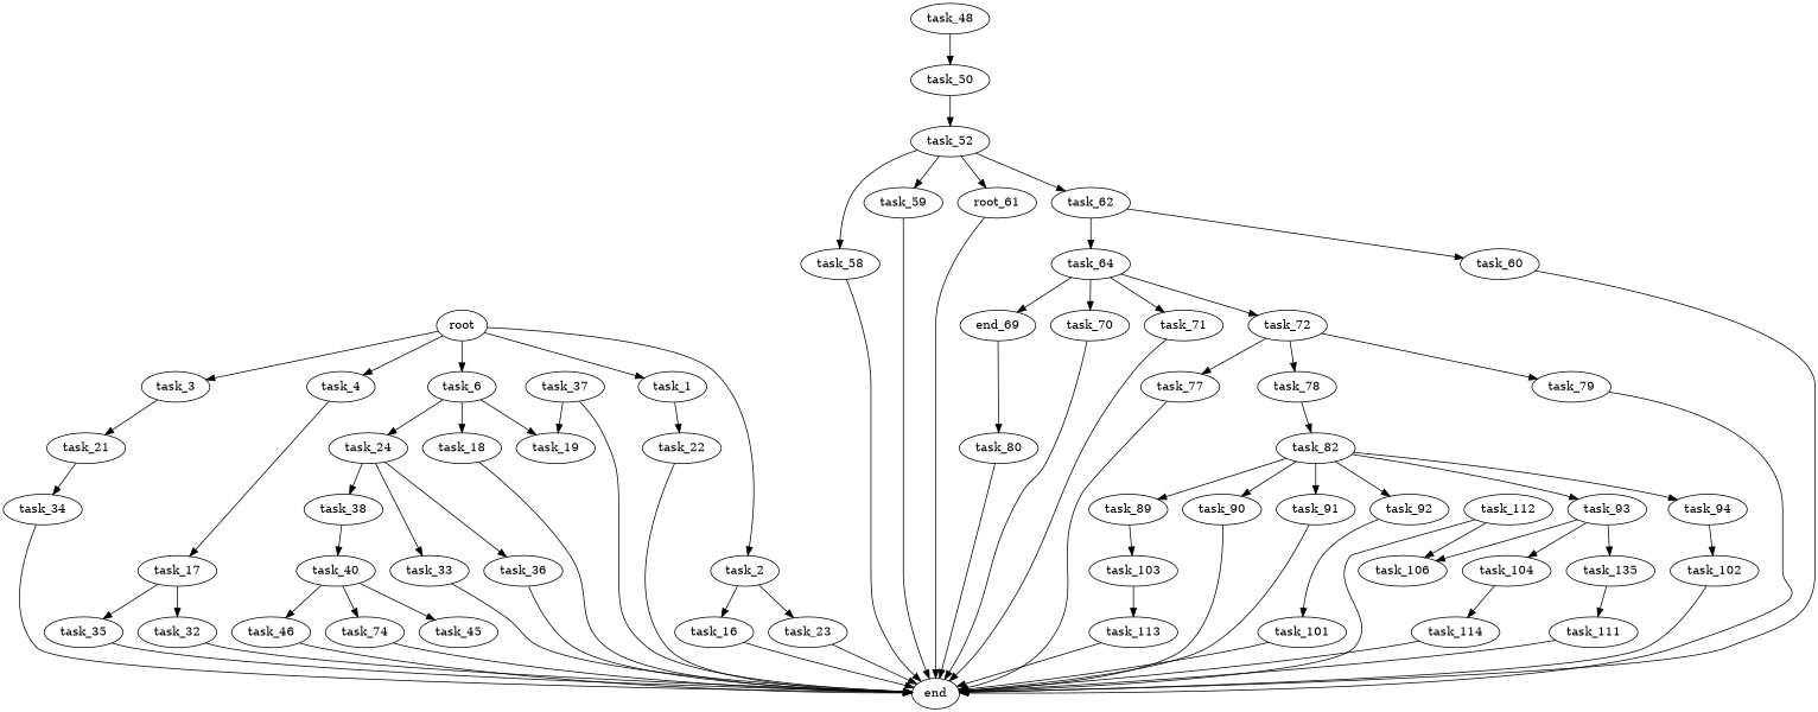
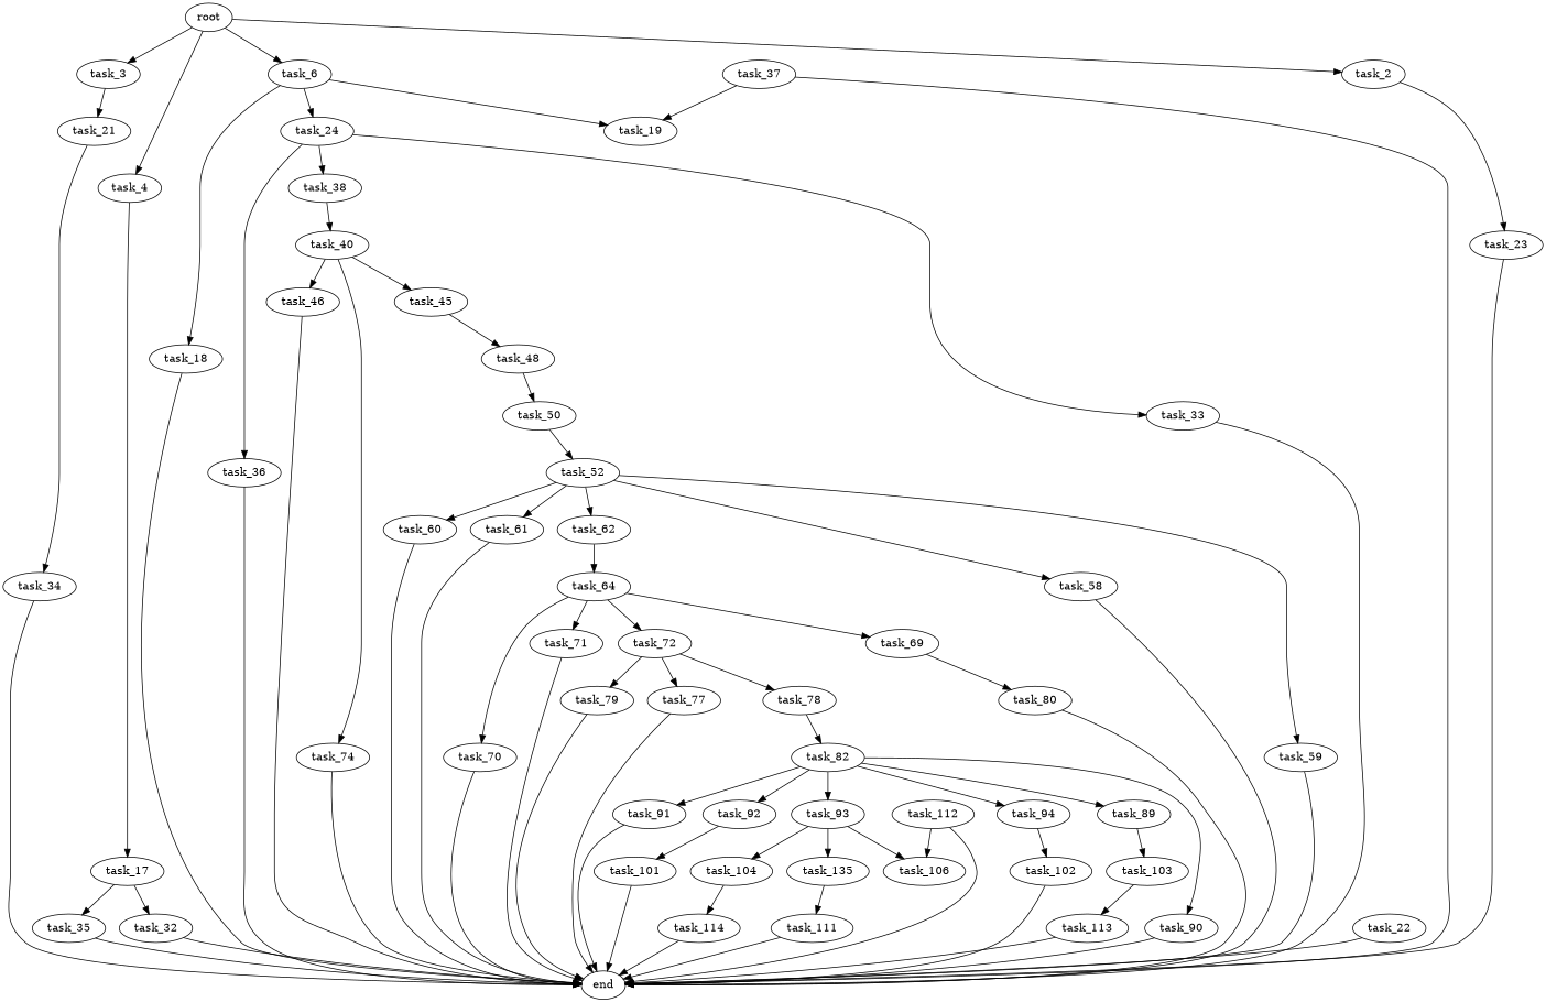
  digraph {
    root
-   task_1
    task_2
    task_3
    task_4
    task_6
    task_22
-   task_16
    task_23
    task_21
    task_17
    task_18
    task_19
    task_24
    end
    task_34
    task_32
    task_35
    task_33
    task_36
    task_38
    task_37
    task_40
    n24 [label=task_74]
    task_45
    task_46
    task_48
    task_50
    task_52
    task_58
    task_59
    task_60
-   task_61 [label=root_61]
+   task_61
    task_62
    task_64
-   task_69 [label=end_69]
+   task_69
    task_70
    task_71
    task_72
    task_80
    task_77
    task_78
    task_79
    task_82
    task_89
    task_90
    task_91
    task_92
    task_93
    task_94
    task_103
    task_101
    task_104
    n54 [label=task_135]
    task_106
    task_102
    task_113
    task_114
    task_111
    task_112
-   root -> task_1
    root -> task_2
    root -> task_3
    root -> task_4
    root -> task_6
-   task_1 -> task_22
-   task_2 -> task_16
    task_2 -> task_23
    task_3 -> task_21
    task_4 -> task_17
    task_6 -> task_18
    task_6 -> task_19
    task_6 -> task_24
    task_22 -> end
-   task_16 -> end
    task_23 -> end
    task_21 -> task_34
    task_17 -> task_32
    task_17 -> task_35
    task_18 -> end
    task_24 -> task_33
    task_24 -> task_36
    task_24 -> task_38
    task_34 -> end
    task_32 -> end
    task_35 -> end
    task_33 -> end
    task_36 -> end
    task_38 -> task_40
    task_37 -> task_19
    task_37 -> end
    task_40 -> n24
    task_40 -> task_45
    task_40 -> task_46
    n24 -> end
+   task_45 -> task_48
    task_46 -> end
    task_48 -> task_50
    task_50 -> task_52
    task_52 -> task_58
    task_52 -> task_59
-   task_62 -> task_60
+   task_52 -> task_60
    task_52 -> task_61
    task_52 -> task_62
    task_58 -> end
    task_59 -> end
    task_60 -> end
    task_61 -> end
    task_62 -> task_64
    task_64 -> task_69
    task_64 -> task_70
    task_64 -> task_71
    task_64 -> task_72
    task_69 -> task_80
    task_70 -> end
    task_71 -> end
    task_72 -> task_77
    task_72 -> task_78
    task_72 -> task_79
    task_80 -> end
    task_77 -> end
    task_78 -> task_82
    task_79 -> end
    task_82 -> task_89
    task_82 -> task_90
    task_82 -> task_91
    task_82 -> task_92
    task_82 -> task_93
    task_82 -> task_94
    task_89 -> task_103
    task_90 -> end
    task_91 -> end
    task_92 -> task_101
    task_93 -> task_104
    task_93 -> n54
    task_93 -> task_106
    task_94 -> task_102
    task_103 -> task_113
    task_101 -> end
    task_104 -> task_114
    n54 -> task_111
    task_102 -> end
    task_113 -> end
    task_114 -> end
    task_111 -> end
    task_112 -> end
    task_112 -> task_106
  }
